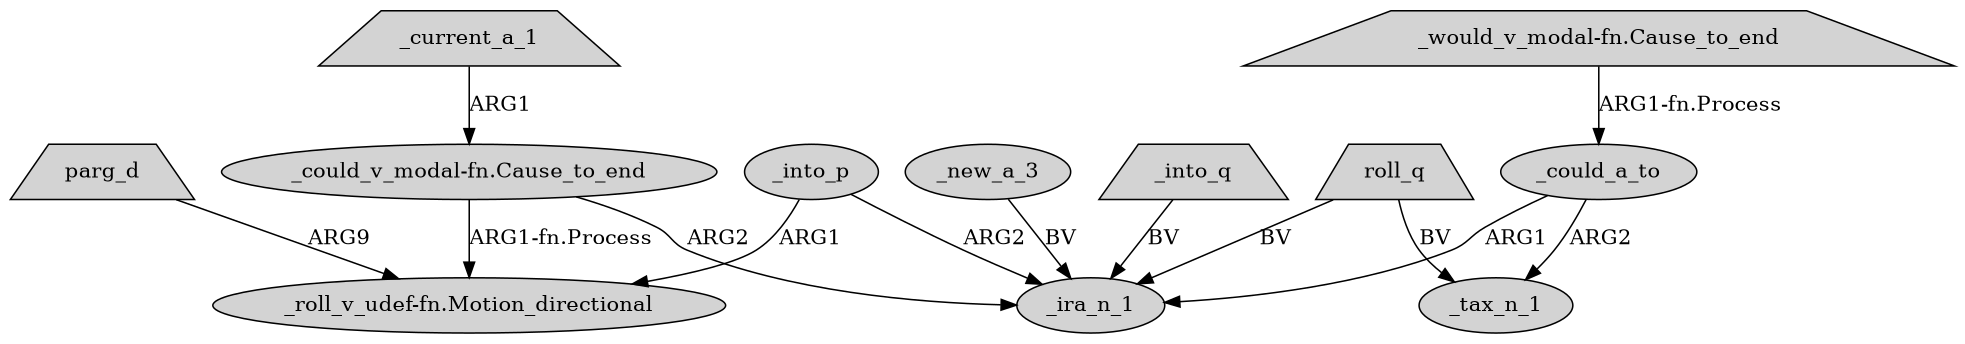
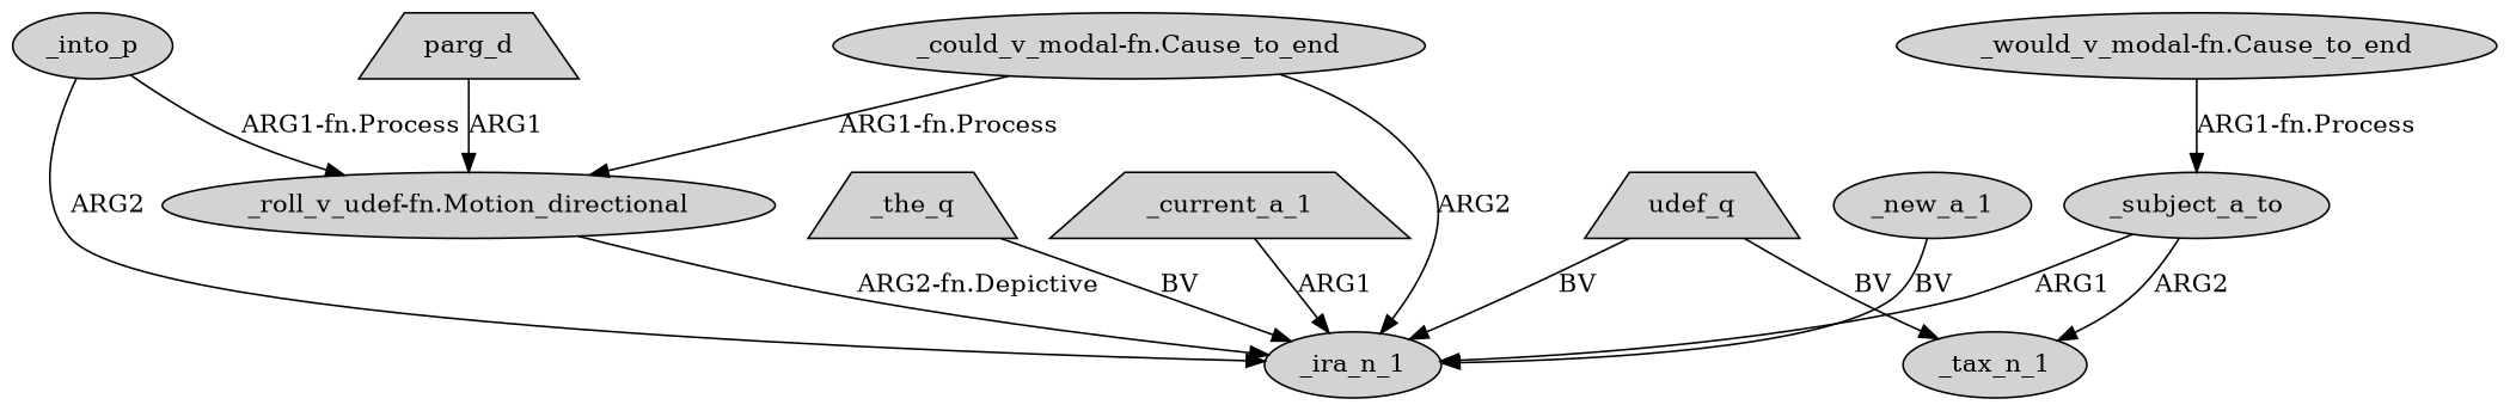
  digraph {
    node [shape=ellipse style=filled]
    parg_d [shape=trapezium]
    n2 [label="_roll_v_udef-fn.Motion_directional"]
    _ira_n_1
    _into_p
-   _the_q [shape=trapezium label=_into_q]
+   _the_q [shape=trapezium]
    "_could_v_modal-fn.Cause_to_end"
-   _subject_a_to [label=_could_a_to]
+   _subject_a_to
    _tax_n_1
    _current_a_1 [shape=trapezium]
-   "_would_v_modal-fn.Cause_to_end" [shape=trapezium]
-   udef_q [shape=trapezium label=roll_q]
-   _new_a_1 [label=_new_a_3]
-   parg_d -> n2 [label=ARG9]
-   _into_p -> n2 [label=ARG1]
+   "_would_v_modal-fn.Cause_to_end"
+   udef_q [shape=trapezium]
+   _new_a_1
+   parg_d -> n2 [label=ARG1]
+   n2 -> _ira_n_1 [label="ARG2-fn.Depictive"]
+   _into_p -> n2 [label="ARG1-fn.Process"]
    _into_p -> _ira_n_1 [label=ARG2]
    _the_q -> _ira_n_1 [label=BV]
    "_could_v_modal-fn.Cause_to_end" -> n2 [label="ARG1-fn.Process"]
    "_could_v_modal-fn.Cause_to_end" -> _ira_n_1 [label=ARG2]
    _subject_a_to -> _ira_n_1 [label=ARG1]
    _subject_a_to -> _tax_n_1 [label=ARG2]
-   _current_a_1 -> "_could_v_modal-fn.Cause_to_end" [label=ARG1]
+   _current_a_1 -> _ira_n_1 [label=ARG1]
    "_would_v_modal-fn.Cause_to_end" -> _subject_a_to [label="ARG1-fn.Process"]
    udef_q -> _ira_n_1 [label=BV]
    udef_q -> _tax_n_1 [label=BV]
    _new_a_1 -> _ira_n_1 [label=BV]
  }
